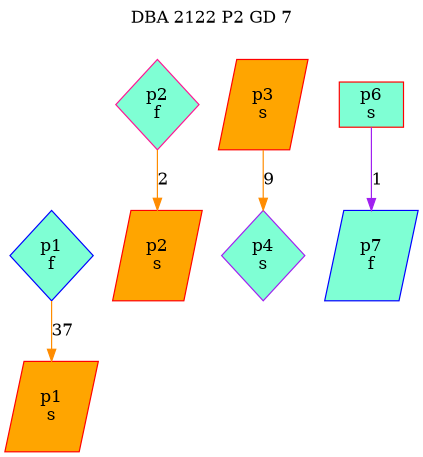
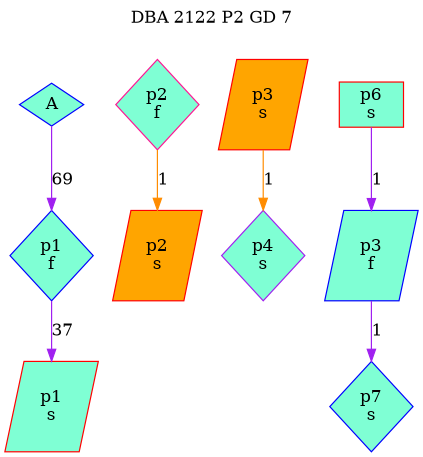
  digraph {
    label=" DBA 2122 P2 GD 7 "
    labelloc=tl
    rankdir=TB
    node [color=blue fillcolor=aquamarine shape=diamond style=filled]
    edge [color=purple]
+   n1 [label=A]
    n2 [label="p1\nf"]
-   n3 [color=red fillcolor=orange label="p1\ns" shape=parallelogram]
+   n3 [color=red label="p1\ns" shape=parallelogram]
    n4 [color=deeppink label="p2\nf"]
    n5 [color=red fillcolor=orange label="p2\ns" shape=parallelogram]
    n6 [color=red fillcolor=orange label="p3\ns" shape=parallelogram]
    n7 [color=purple label="p4\ns"]
    n8 [color=red label="p6\ns" shape=box]
-   n9 [label="p7\nf" shape=parallelogram]
-   n2 -> n3 [color=darkorange label=37]
-   n4 -> n5 [color=darkorange label=2]
-   n6 -> n7 [color=darkorange label=9]
+   n9 [label="p3\nf" shape=parallelogram]
+   n10 [label="p7\ns"]
+   n1 -> n2 [label=69]
+   n2 -> n3 [label=37]
+   n4 -> n5 [color=darkorange label=1]
+   n6 -> n7 [color=darkorange label=1]
    n8 -> n9 [label=1]
+   n9 -> n10 [label=1]
  }
